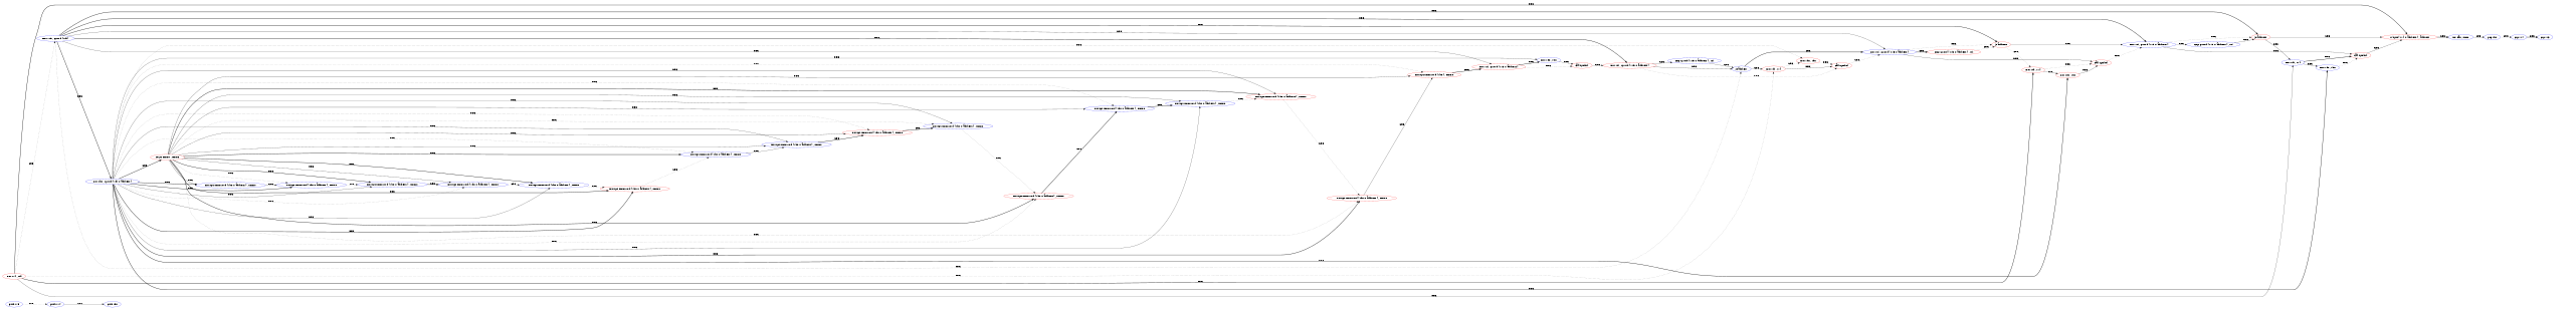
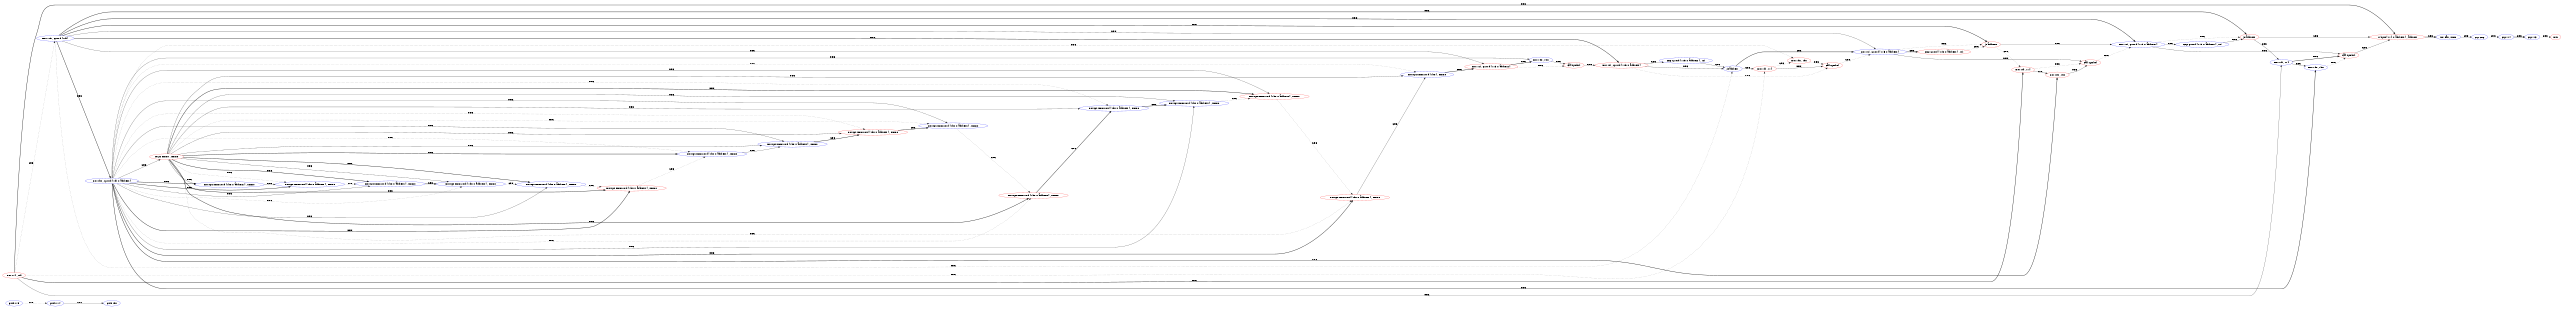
  digraph {
    rankdir=LR
    node [color=blue]
    edge [style=solid]
    n1 [label="push r15"]
    n2 [label="push r14"]
    n3 [label="push rbx"]
    n4 [color=red label="mov r14 , rdi"]
    n5 [label="mov r15 , qword [ rdi ]"]
    n6 [color=red label="mov rdi , r14"]
    n7 [color=red label="mov rdi , r14"]
    n8 [color=red label="or byte [ r14 + address ] , address"]
    n9 [label="mov rdi , r14"]
    n10 [label="mov rbx , qword [ rdi + address ]"]
    n11 [color=red label="mov rsi , qword [ r15 + address ]"]
    n12 [color=red label="mov rsi , qword [ r15 + address ]"]
    n13 [label="je address"]
    n14 [label="mov rsi , qword [ r15 + address ]"]
    n15 [color=red label="je address"]
    n16 [label="mov rsi , qword [ r15 + address ]"]
    n17 [color=red label="je address"]
    n18 [color=red label="mov rdx , rbx"]
    n19 [color=red label="call symbol"]
    n20 [color=red label="mov rdx , rbx"]
    n21 [color=red label="call symbol"]
    n22 [label="xor eax , xmm"]
    n23 [label="mov rdx , rbx"]
    n24 [color=red label="call symbol"]
    n25 [color=red label="xorps xmm0 , xmm8"]
    n26 [label="movups xmmword [ rbx + address ] , xmm0"]
    n27 [label="movups xmmword [ rbx + address ] , xmm0"]
    n28 [label="movups xmmword [ rbx + address ] , xmm0"]
    n29 [label="movups xmmword [ rbx + address ] , xmm0"]
    n30 [label="movups xmmword [ rbx + address ] , xmm0"]
    n31 [color=red label="movups xmmword [ rbx + address ] , xmm0"]
    n32 [label="movups xmmword [ rbx + address ] , xmm0"]
    n33 [label="movups xmmword [ rbx + address ] , xmm0"]
    n34 [color=red label="movups xmmword [ rbx + address ] , xmm0"]
    n35 [label="movups xmmword [ rbx + address ] , xmm0"]
    n36 [color=red label="movups xmmword [ rbx + address ] , xmm0"]
    n37 [label="movups xmmword [ rbx + address ] , xmm0"]
    n38 [label="movups xmmword [ rbx + address ] , xmm0"]
    n39 [color=red label="movups xmmword [ rbx + address ] , xmm0"]
    n40 [color=red label="movups xmmword [ rbx + address ] , xmm0"]
-   n41 [color=red label="movups xmmword [ rbx ] , xmm0"]
+   n41 [label="movups xmmword [ rbx ] , xmm0"]
    n42 [label="mov rdx , rbx"]
    n43 [color=red label="call symbol"]
    n44 [label="cmp qword [ r15 + address ] , rsi"]
    n45 [color=red label="cmp qword [ r15 + address ] , rsi"]
    n46 [label="cmp qword [ r15 + address ] , rsi"]
-   n47 [label="pop rbx"]
+   n47 [label="pop cmp"]
    n48 [label="pop r14"]
    n49 [label="pop r13"]
+   n50 [color=red label=retn]
    n1 -> n2 [label=CFG style=dotted]
    n2 -> n3 [label=CFG]
    n4 -> n5 [label=CFG style=dotted]
    n4 -> n6 [label=DFG style=dotted]
    n4 -> n7 [label=DFG style=bold]
    n4 -> n8 [label=DFG style=bold]
    n4 -> n9 [label=DFG]
    n5 -> n10 [label=DFG style=bold]
    n5 -> n11 [label=DFG]
    n5 -> n12 [label=DFG style=bold]
    n5 -> n13 [label=DFG style=dotted]
    n5 -> n14 [label=DFG]
    n5 -> n15 [label=DFG style=bold]
    n5 -> n16 [label=DFG style=bold]
    n5 -> n17 [label=DFG style=bold]
    n6 -> n18 [label=CFG style=dotted]
    n6 -> n19 [label=DFG]
    n7 -> n20 [label=CFG]
    n7 -> n21 [label=DFG style=dotted]
    n8 -> n22 [label=CFG style=bold]
    n9 -> n23 [label=CFG]
    n9 -> n24 [label=DFG style=bold]
    n10 -> n18 [label=DFG style=dotted]
    n10 -> n20 [label=DFG style=bold]
    n10 -> n23 [label=DFG style=bold]
-   n10 -> n25 [label=CFG style=bold]
+   n10 -> n25 [label=CFG]
    n10 -> n26 [label=DFG style=bold]
    n10 -> n27 [label=DFG style=bold]
    n10 -> n28 [label=DFG]
    n10 -> n29 [label=DFG style=dotted]
    n10 -> n30 [label=DFG]
    n10 -> n31 [label=DFG style=bold]
    n10 -> n32 [label=DFG style=dotted]
    n10 -> n33 [label=DFG]
    n10 -> n34 [label=DFG style=dotted]
    n10 -> n35 [label=DFG]
    n10 -> n36 [label=DFG style=dotted]
    n10 -> n37 [label=DFG style=dotted]
    n10 -> n38 [label=DFG]
    n10 -> n39 [label=DFG]
    n10 -> n40 [label=DFG style=bold]
    n10 -> n41 [label=DFG style=dotted]
    n10 -> n42 [label=DFG]
    n11 -> n42 [label=CFG style=bold]
    n11 -> n43 [label=DFG style=dotted]
    n12 -> n13 [label=DFG]
    n12 -> n19 [label=DFG style=dotted]
    n12 -> n44 [label=CFG]
    n13 -> n6 [label=CFG]
    n13 -> n14 [label=CFG style=bold]
    n14 -> n15 [label=DFG style=dotted]
    n14 -> n21 [label=DFG]
    n14 -> n45 [label=CFG style=bold]
    n15 -> n7 [label=CFG style=dotted]
    n15 -> n16 [label=CFG]
    n16 -> n17 [label=DFG style=dotted]
    n16 -> n24 [label=DFG]
    n16 -> n46 [label=CFG]
    n17 -> n8 [label=CFG]
    n17 -> n9 [label=CFG]
    n18 -> n19 [label=DFG style=dotted]
    n19 -> n14 [label=CFG style=dotted]
    n20 -> n21 [label=DFG]
    n21 -> n16 [label=CFG style=dotted]
    n22 -> n47 [label=CFG]
    n23 -> n24 [label=DFG style=dotted]
    n24 -> n8 [label=CFG]
    n25 -> n26 [label=DFG]
    n25 -> n27 [label=DFG style=dotted]
    n25 -> n28 [label=DFG style=bold]
    n25 -> n29 [label=DFG]
    n25 -> n30 [label=DFG style=bold]
    n25 -> n31 [label=DFG style=bold]
    n25 -> n32 [label=DFG style=bold]
    n25 -> n33 [label=DFG]
    n25 -> n34 [label=DFG]
    n25 -> n35 [label=DFG style=dotted]
    n25 -> n36 [label=DFG style=bold]
    n25 -> n37 [label=DFG]
    n25 -> n38 [label=DFG]
    n25 -> n39 [label=DFG style=bold]
    n25 -> n40 [label=DFG style=dotted]
    n25 -> n41 [label=DFG]
    n26 -> n27 [label=CFG]
    n27 -> n28 [label=CFG style=dotted]
    n28 -> n29 [label=CFG style=bold]
    n29 -> n30 [label=CFG style=dotted]
    n30 -> n31 [label=CFG style=dotted]
    n31 -> n32 [label=CFG style=dotted]
    n32 -> n33 [label=CFG]
    n33 -> n34 [label=CFG style=bold]
    n34 -> n35 [label=CFG style=bold]
    n35 -> n36 [label=CFG style=dotted]
    n36 -> n37 [label=CFG style=bold]
    n37 -> n38 [label=CFG style=bold]
    n38 -> n39 [label=CFG style=dotted]
    n39 -> n40 [label=CFG style=dotted]
    n40 -> n41 [label=CFG]
    n41 -> n11 [label=CFG style=bold]
    n42 -> n43 [label=DFG]
    n43 -> n12 [label=CFG]
    n44 -> n13 [label=CFG]
    n45 -> n15 [label=CFG style=dotted]
    n46 -> n17 [label=CFG]
    n47 -> n48 [label=CFG style=dotted]
    n48 -> n49 [label=CFG style=bold]
+   n49 -> n50 [label=CFG style=dotted]
  }
